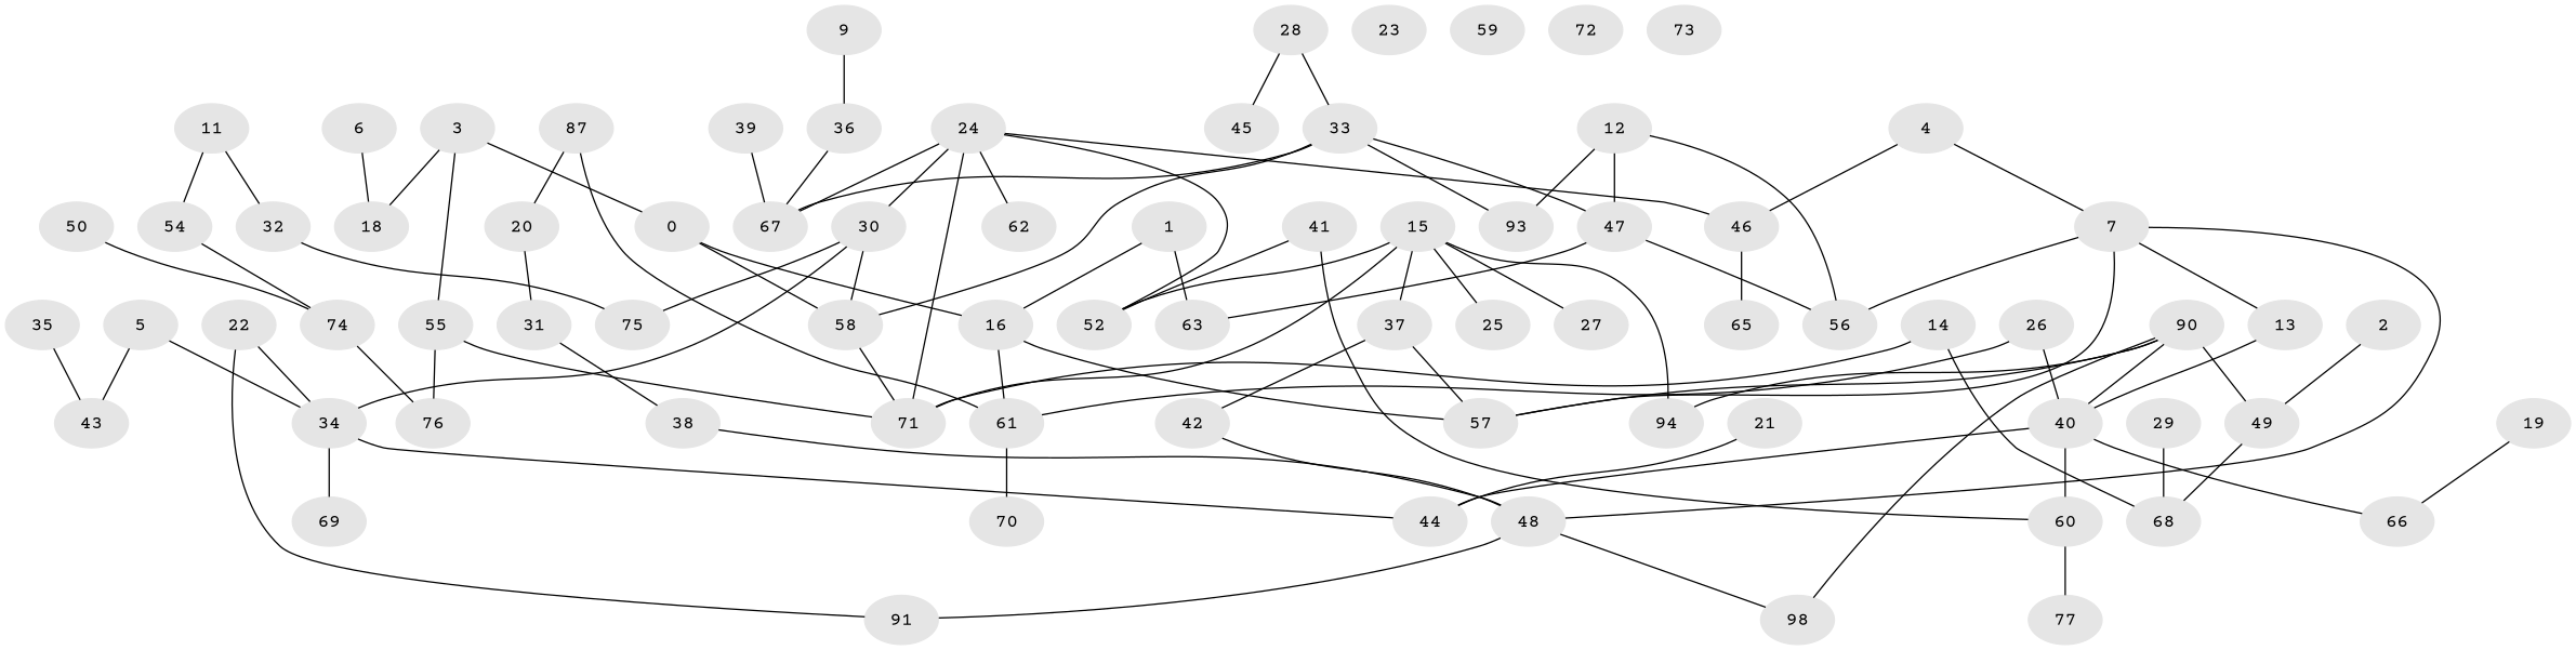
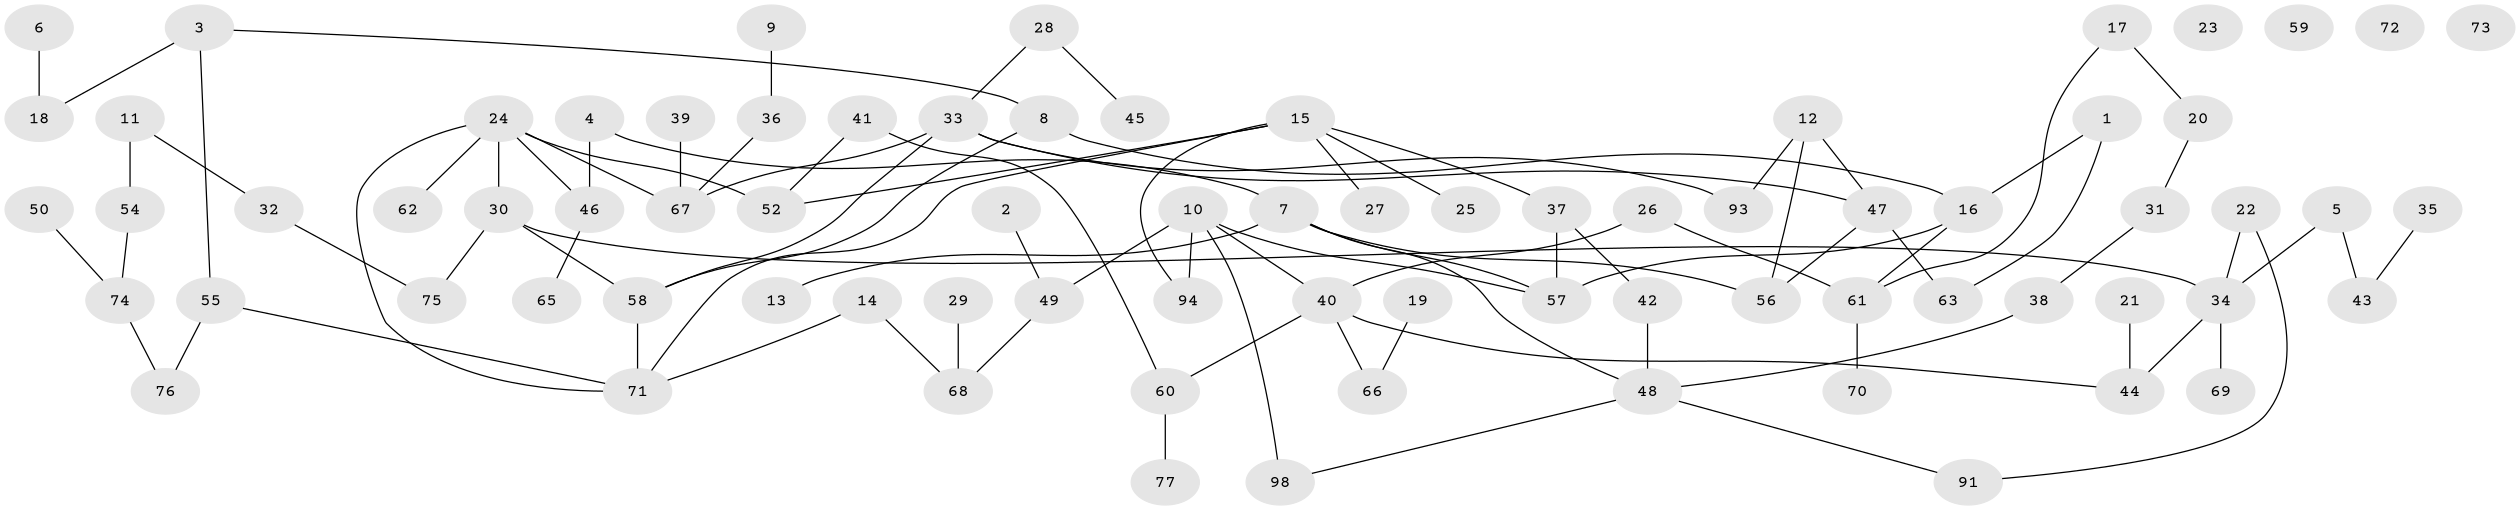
  graph {
    fontname="Courier Prime"
    node [color=gray90 fontname="Courier Prime" style=filled]
    edge [fontname="Courier Prime"]
    1
    16
    63
    57
    61
    2
    49
    68
    3
-   8 [label=0]
+   8
    18
    55
    58
    71
    76
    4
    7
    46
    13
    48
    56
    5
    34
    43
    44
    69
    6
    40
    65
    n30 [label=98]
    n31 [label=91]
    9
    36
    67
-   10 [label=90]
+   10
    n36 [label=94]
    66
    60
    11
    32
    54
    75
    74
    12
    47
    n46 [label=93]
    70
    14
    15
    25
    27
    37
    52
    42
-   17 [label=87]
+   17
    20
    31
    19
    38
    21
    22
    23
    24
    30
    62
    26
    28
    33
    45
    29
    35
    39
    77
    41
    50
    59
    72
    73
    1 -- 16
    1 -- 63
    16 -- 57
    16 -- 61
    61 -- 70
    2 -- 49
    49 -- 68
    3 -- 8
    3 -- 18
    3 -- 55
    8 -- 16
    8 -- 58
    55 -- 71
    55 -- 76
    58 -- 71
    4 -- 7
    4 -- 46
    7 -- 57
    7 -- 13
    7 -- 48
    7 -- 56
    46 -- 65
-   13 -- 40
    48 -- n30
    48 -- n31
    5 -- 34
    5 -- 43
    34 -- 44
    34 -- 69
    6 -- 18
    40 -- 44
    40 -- 66
    40 -- 60
    9 -- 36
    36 -- 67
    10 -- 57
    10 -- 49
    10 -- 40
    10 -- n30
    10 -- n36
    60 -- 77
    11 -- 32
    11 -- 54
    32 -- 75
    54 -- 74
    74 -- 76
    12 -- 56
    12 -- 47
    12 -- n46
    47 -- 63
    47 -- 56
    14 -- 68
    14 -- 71
    15 -- 71
    15 -- n36
    15 -- 25
    15 -- 27
    15 -- 37
    15 -- 52
    37 -- 57
    37 -- 42
    42 -- 48
    17 -- 61
    17 -- 20
    20 -- 31
    31 -- 38
    19 -- 66
    38 -- 48
    21 -- 44
    22 -- 34
    22 -- n31
    24 -- 71
    24 -- 46
    24 -- 67
    24 -- 52
    24 -- 30
    24 -- 62
    30 -- 58
    30 -- 34
    30 -- 75
    26 -- 61
    26 -- 40
    28 -- 33
    28 -- 45
    33 -- 58
    33 -- 67
    33 -- 47
    33 -- n46
    29 -- 68
    35 -- 43
    39 -- 67
    41 -- 60
    41 -- 52
    50 -- 74
  }
